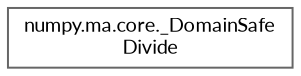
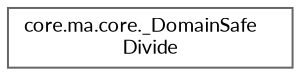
  digraph {
    rankdir=LR
    fontname=Lato
-   n1 [color=grey40 fillcolor=white fontname=Lato fontsize=10 height=0.2 label="numpy.ma.core._DomainSafe\lDivide" shape=box style=filled width=0.4]
+   n1 [color=grey40 fillcolor=white fontname=Lato fontsize=10 height=0.2 label="core.ma.core._DomainSafe\lDivide" shape=box style=filled width=0.4]
  }
